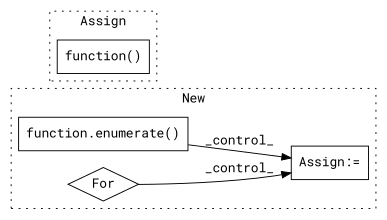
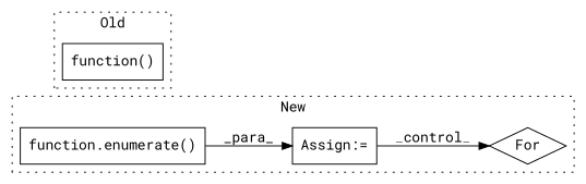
  digraph {
    fontname="Roboto Mono"
    rankdir=LR
    node [a=75 fontname="Roboto Mono" shape=box]
    edge [fontname="Roboto Mono"]
    n1 [l="10,1" label="function.enumerate()" s="1410,1431"]
    n2 [a=107 l="4,18" label=For s="1394,1432" shape=diamond]
    n3 [a=68 l=3 label="Assign:=" s=1536]
    n4 [l="18,30" label="function()" s="2496,2525"]
    subgraph cluster_1 {
      label=New
      style=dotted
      n1
      n2
      n3
    }
    subgraph cluster_2 {
-     label=Assign
+     label=Old
      style=dotted
      n4
    }
-   n1 -> n3 [label=_control_]
-   n2 -> n3 [label=_control_]
+   n1 -> n3 [label=_para_]
+   n3 -> n2 [label=_control_]
  }
